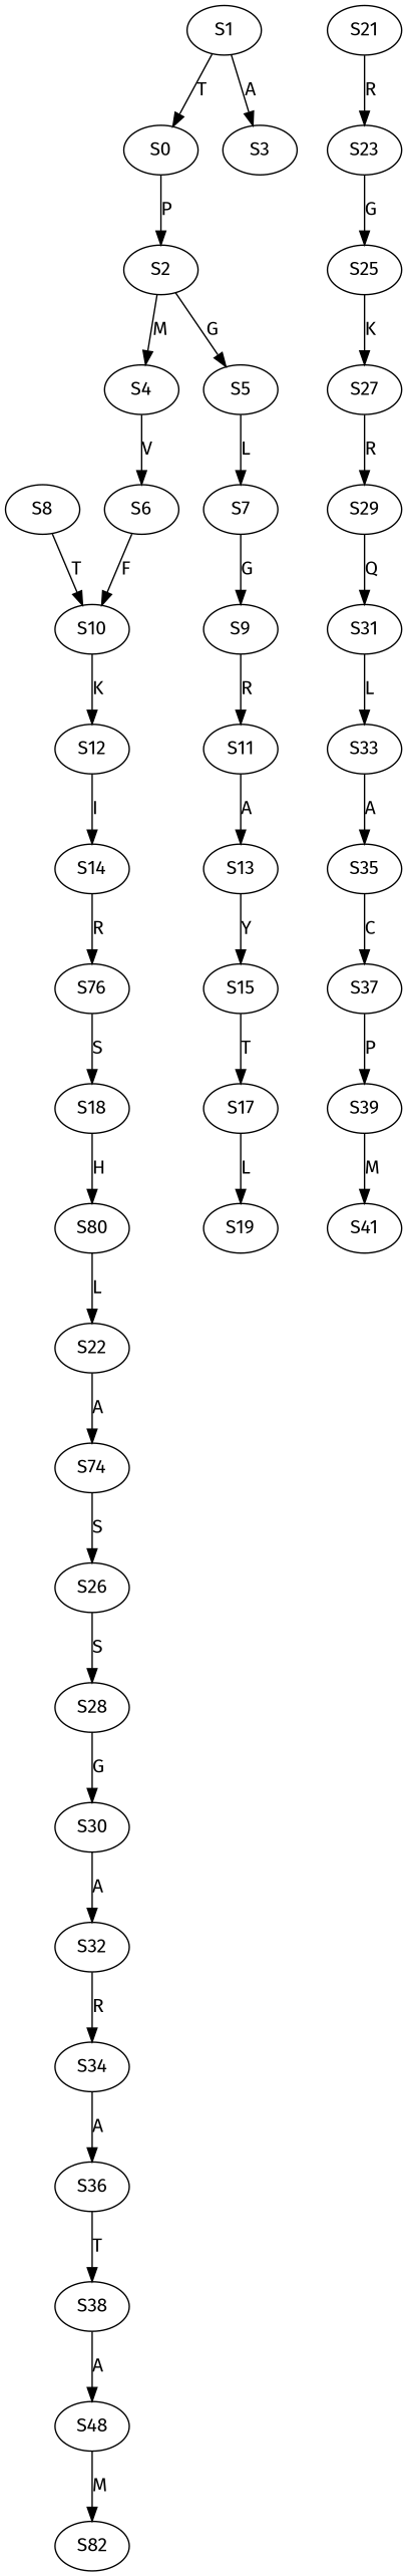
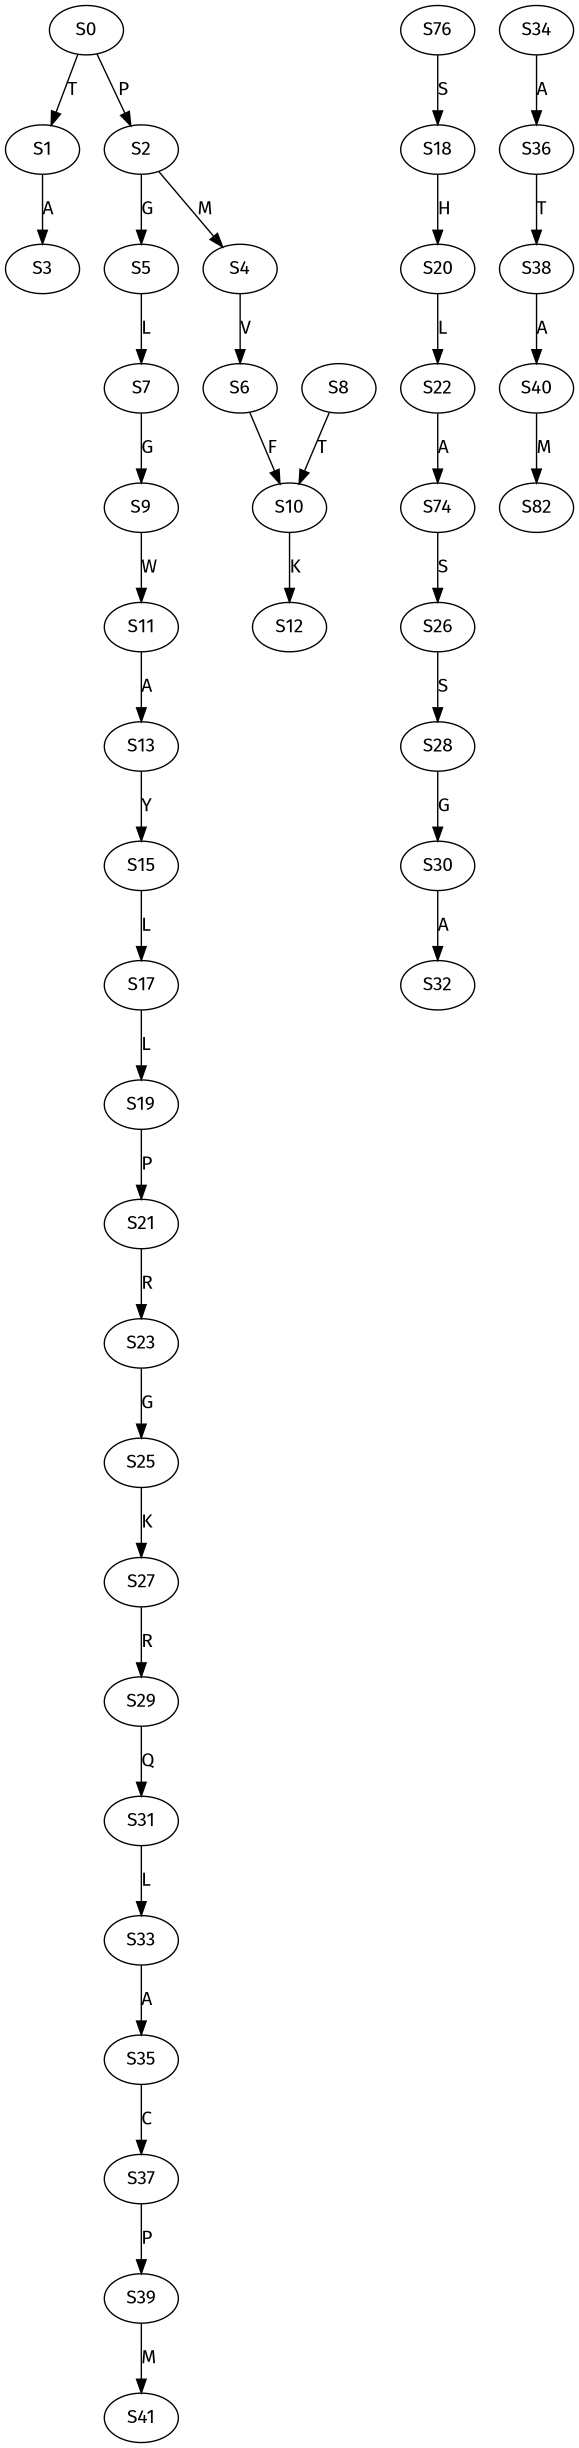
  strict digraph {
    fontname="Fira Sans"
    node [fontname="Fira Sans"]
    edge [fontname="Fira Sans"]
    S0
    S1
    S2
    S3
    S4
    S5
    S6
    S7
    S10
    S9
    S8
    S11
    S12
    S13
-   S14
    S15
    n17 [label=S76]
    S17
    S18
    S19
-   S20 [label=S80]
+   S20
    S21
    S22
    S23
    n25 [label=S74]
    S25
    S26
    S27
    S28
    S29
    S30
    S31
    S32
    S33
    S34
    S35
    S36
    S37
    S38
    S39
-   S40 [label=S48]
+   S40
    S41
    n43 [label=S82]
-   S1 -> S0 [label=T]
+   S0 -> S1 [label=T]
    S0 -> S2 [label=P]
    S1 -> S3 [label=A]
    S2 -> S4 [label=M]
    S2 -> S5 [label=G]
    S4 -> S6 [label=V]
    S5 -> S7 [label=L]
    S6 -> S10 [label=F]
    S7 -> S9 [label=G]
    S10 -> S12 [label=K]
-   S9 -> S11 [label=R]
+   S9 -> S11 [label=W]
    S8 -> S10 [label=T]
    S11 -> S13 [label=A]
-   S12 -> S14 [label=I]
    S13 -> S15 [label=Y]
-   S14 -> n17 [label=R]
-   S15 -> S17 [label=T]
+   S15 -> S17 [label=L]
    n17 -> S18 [label=S]
    S17 -> S19 [label=L]
    S18 -> S20 [label=H]
+   S19 -> S21 [label=P]
    S20 -> S22 [label=L]
    S21 -> S23 [label=R]
    S22 -> n25 [label=A]
    S23 -> S25 [label=G]
    n25 -> S26 [label=S]
    S25 -> S27 [label=K]
    S26 -> S28 [label=S]
    S27 -> S29 [label=R]
    S28 -> S30 [label=G]
    S29 -> S31 [label=Q]
    S30 -> S32 [label=A]
    S31 -> S33 [label=L]
-   S32 -> S34 [label=R]
    S33 -> S35 [label=A]
    S34 -> S36 [label=A]
    S35 -> S37 [label=C]
    S36 -> S38 [label=T]
    S37 -> S39 [label=P]
    S38 -> S40 [label=A]
    S39 -> S41 [label=M]
    S40 -> n43 [label=M]
  }
